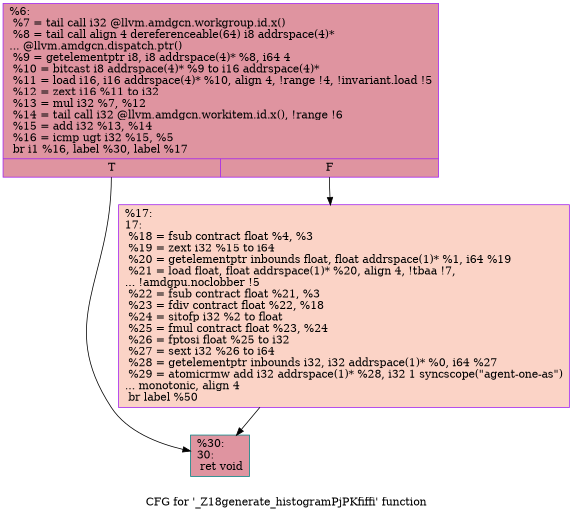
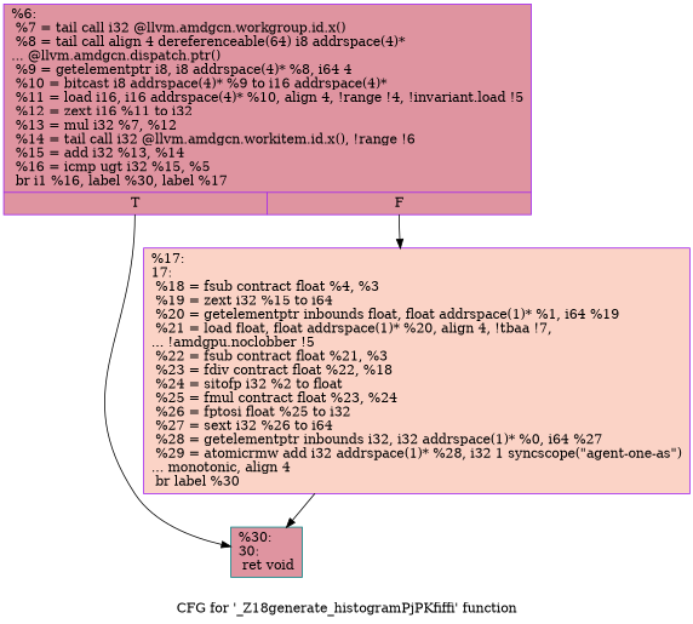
  digraph {
    label="CFG for '_Z18generate_histogramPjPKfiffi' function"
    node [color=purple fillcolor="#b70d2870" shape=record style=filled]
    edge [style=solid]
    n1 [label="{%6:\l  %7 = tail call i32 @llvm.amdgcn.workgroup.id.x()\l  %8 = tail call align 4 dereferenceable(64) i8 addrspace(4)*\l... @llvm.amdgcn.dispatch.ptr()\l  %9 = getelementptr i8, i8 addrspace(4)* %8, i64 4\l  %10 = bitcast i8 addrspace(4)* %9 to i16 addrspace(4)*\l  %11 = load i16, i16 addrspace(4)* %10, align 4, !range !4, !invariant.load !5\l  %12 = zext i16 %11 to i32\l  %13 = mul i32 %7, %12\l  %14 = tail call i32 @llvm.amdgcn.workitem.id.x(), !range !6\l  %15 = add i32 %13, %14\l  %16 = icmp ugt i32 %15, %5\l  br i1 %16, label %30, label %17\l|{<s0>T|<s1>F}}"]
    n2 [color=teal label="{%30:\l30:                                               \l  ret void\l}"]
-   n3 [fillcolor="#f59c7d70" label="{%17:\l17:                                               \l  %18 = fsub contract float %4, %3\l  %19 = zext i32 %15 to i64\l  %20 = getelementptr inbounds float, float addrspace(1)* %1, i64 %19\l  %21 = load float, float addrspace(1)* %20, align 4, !tbaa !7,\l... !amdgpu.noclobber !5\l  %22 = fsub contract float %21, %3\l  %23 = fdiv contract float %22, %18\l  %24 = sitofp i32 %2 to float\l  %25 = fmul contract float %23, %24\l  %26 = fptosi float %25 to i32\l  %27 = sext i32 %26 to i64\l  %28 = getelementptr inbounds i32, i32 addrspace(1)* %0, i64 %27\l  %29 = atomicrmw add i32 addrspace(1)* %28, i32 1 syncscope(\"agent-one-as\")\l... monotonic, align 4\l  br label %50\l}"]
+   n3 [fillcolor="#f59c7d70" label="{%17:\l17:                                               \l  %18 = fsub contract float %4, %3\l  %19 = zext i32 %15 to i64\l  %20 = getelementptr inbounds float, float addrspace(1)* %1, i64 %19\l  %21 = load float, float addrspace(1)* %20, align 4, !tbaa !7,\l... !amdgpu.noclobber !5\l  %22 = fsub contract float %21, %3\l  %23 = fdiv contract float %22, %18\l  %24 = sitofp i32 %2 to float\l  %25 = fmul contract float %23, %24\l  %26 = fptosi float %25 to i32\l  %27 = sext i32 %26 to i64\l  %28 = getelementptr inbounds i32, i32 addrspace(1)* %0, i64 %27\l  %29 = atomicrmw add i32 addrspace(1)* %28, i32 1 syncscope(\"agent-one-as\")\l... monotonic, align 4\l  br label %30\l}"]
    n1 -> n2 [tailport=s0]
    n1 -> n3 [tailport=s1]
    n3 -> n2
  }
